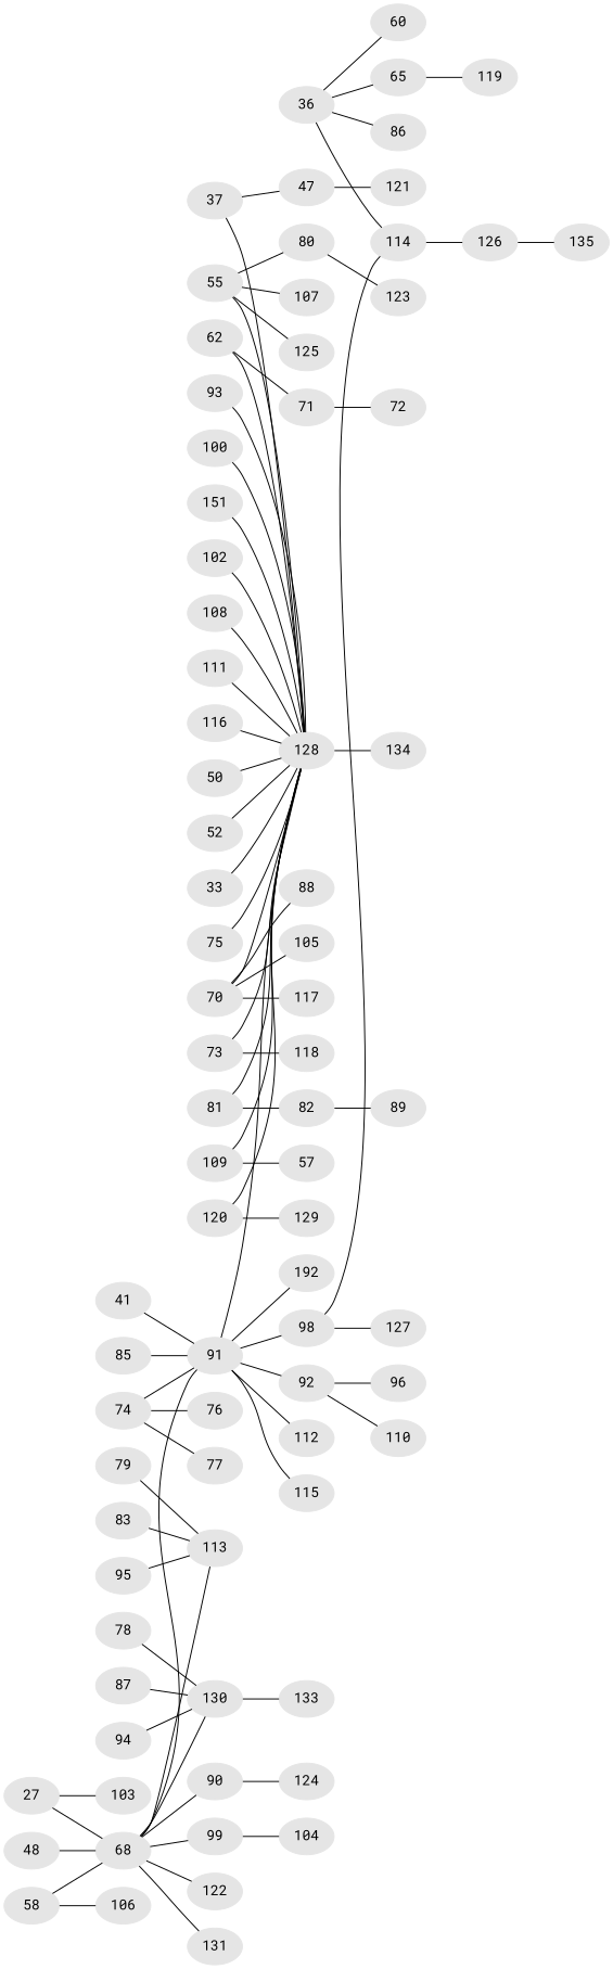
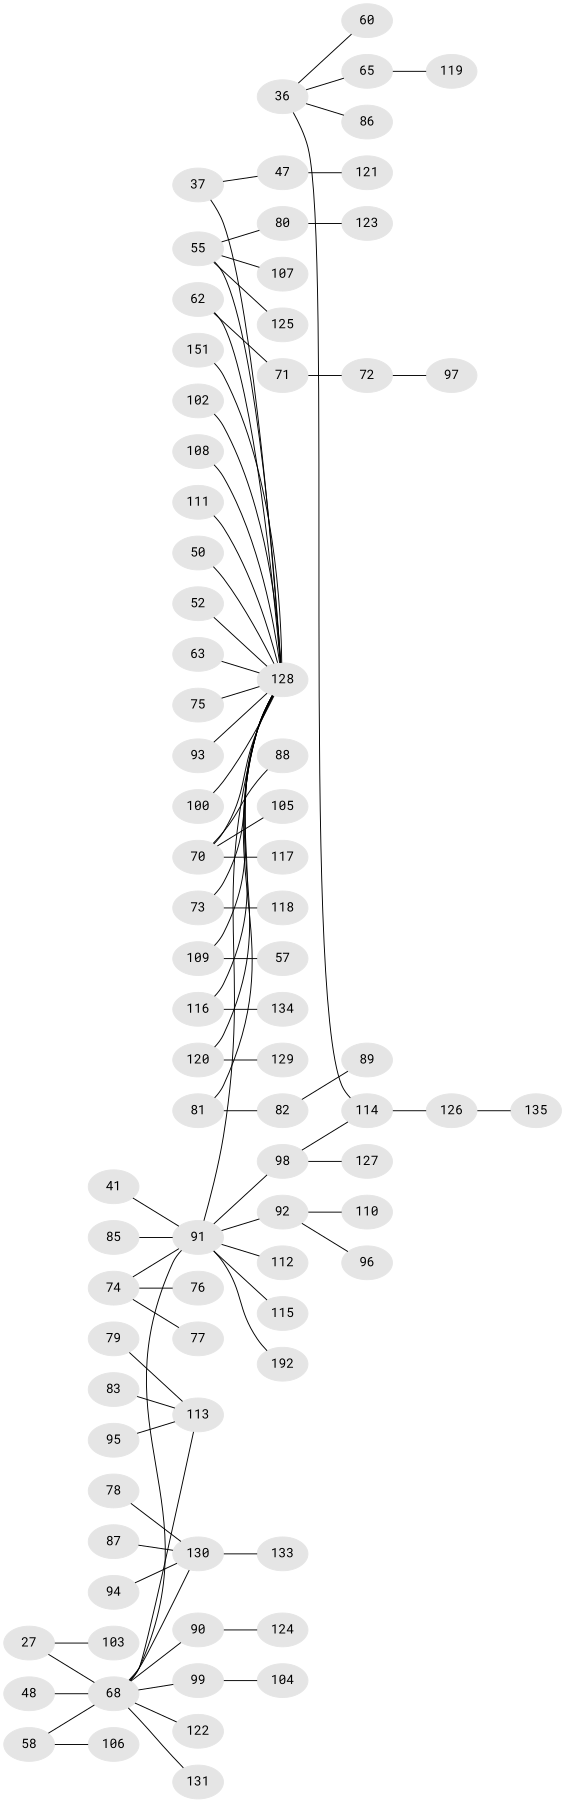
  graph {
    fontname="Roboto Mono"
    rankdir=LR
    node [color=gray90 fontname="Roboto Mono" style=filled]
    edge [fontname="Roboto Mono"]
    68 [super="+64+29"]
    91 [super="+21"]
    90
    99
    113 [super="+59"]
    122
    130 [super="+54+56+84"]
    131
    27
    103
    36
    60
    65
    86
    114
    119
    98 [super="+40"]
    127
    37 [super="+17"]
    47
    128 [super="+42+45+18+34+67+31"]
    121
    134
    92
    112
    115
    n27 [label=192]
    41
    48
    50
    52
    55 [super="+16+15"]
    80
    107
    125
    123
    58 [super="+51"]
    106
    62
    71
    72
-   63 [label=33]
+   63
    124
    104
    133
    70
    88
    105
    117
+   97
    73
    118
    74 [super="+46"]
    76
    77
    75
    78
    79
    81
    82
    89
    83
    85
    87
    96
    110
    93
    94
    95
    126
    100
    n72 [label=151]
    102
    108
    109
    57
    111
    135
    116
    120
    129
    68 -- 91
    68 -- 90
    68 -- 99
    68 -- 113
    68 -- 122
    68 -- 130
    68 -- 131
    91 -- 98
    91 -- 128
    91 -- 92
    91 -- 112
    91 -- 115
    91 -- n27
    90 -- 124
    99 -- 104
    130 -- 133
    27 -- 68
    27 -- 103
    36 -- 60
    36 -- 65
    36 -- 86
    36 -- 114
    65 -- 119
    114 -- 126
    98 -- 114
    98 -- 127
    37 -- 47
    37 -- 128
    47 -- 121
-   128 -- 134
+   116 -- 134
    92 -- 96
    92 -- 110
    41 -- 91
    48 -- 68
    50 -- 128
    52 -- 128
    55 -- 128
    55 -- 80
    55 -- 107
    55 -- 125
    80 -- 123
    58 -- 68
    58 -- 106
    62 -- 128
    62 -- 71
    71 -- 72
+   72 -- 97
    63 -- 128
    70 -- 128
    70 -- 88
    70 -- 105
    70 -- 117
    73 -- 128
    73 -- 118
    74 -- 91
    74 -- 76
    74 -- 77
    75 -- 128
    78 -- 130
    79 -- 113
    81 -- 128
    81 -- 82
    82 -- 89
    83 -- 113
    85 -- 91
    87 -- 130
    93 -- 128
    94 -- 130
    95 -- 113
    126 -- 135
    100 -- 128
    n72 -- 128
    102 -- 128
    108 -- 128
    109 -- 128
    109 -- 57
    111 -- 128
    116 -- 128
    120 -- 128
    120 -- 129
  }
